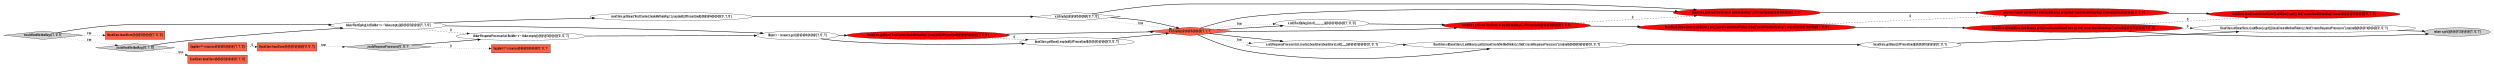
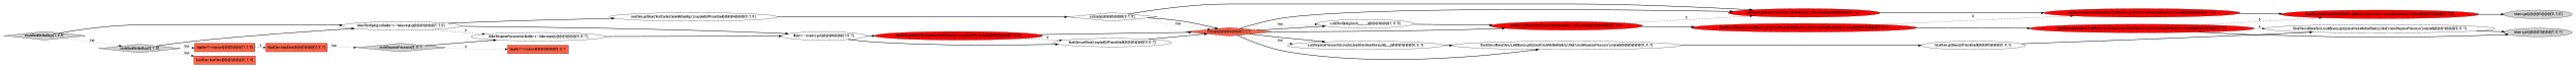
  digraph {
    fontname=Oswald
    rankdir=LR
    node [fillcolor=white fontname=Oswald shape=ellipse style=filled]
    edge [fontname=Oswald style=bold]
    n1 [label="Object r = resource.get()@@@4@@@['1', '0', '1']"]
    n2 [fillcolor=red label="beanStore.getBean(\"RestContext.hookMethodArgs\",).map(null).ifPresent(null)@@@5@@@['1', '0', '0']"]
    n3 [label="beanStore.getBean().map(null).ifPresent(null)@@@5@@@['0', '0', '1']"]
    n4 [fillcolor=tomato label="v.isEmpty()@@@6@@@['1', '1', '1']" shape=diamond]
    n5 [fillcolor=red label="beanStore.getBean(\"RestContext.hookMethodArgs\",).ifPresent(null)@@@8@@@['0', '1', '0']"]
    n6 [fillcolor=red label="beanStore.beanCreateMethodFinder().addBean(,v.get()).find(\"createHookMethodArgs\").run(null)@@@9@@@['0', '1', '0']"]
    n7 [fillcolor=red label="beanStore.beanCreateMethodFinder().addBean(,v.get()).find(\"createHookMethodArgs\").run(null)@@@10@@@['0', '1', '0']"]
    n8 [label="v.set(RestOpArgList.of(,,,,,,,,,,,,,,,,,))@@@7@@@['1', '0', '0']"]
    n9 [fillcolor=red label="beanStore.getBean(\"RestContext.hookMethodArgs\",).ifPresent(null)@@@9@@@['1', '0', '0']"]
    n10 [fillcolor=red label="BeanStore.of(beanStore,r).addBean(,v.get()).beanCreateMethodFinder(,r).find(\"createHookMethodArgs\").run(null)@@@10@@@['1', '0', '0']"]
    n11 [label="v.set(ResponseProcessorList.create().beanStore(beanStore).add(,,,,,,,,))@@@7@@@['0', '0', '1']"]
    n12 [label="BeanStore.of(beanStore,r).addBean(,v.get()).beanCreateMethodFinder(,r).find(\"createResponseProcessors\").run(null)@@@9@@@['0', '0', '1']"]
    n13 [label="beanStore.getBean().ifPresent(null)@@@10@@@['0', '0', '1']"]
    n14 [fillcolor=tomato label="Supplier<?> resource@@@2@@@['1', '1', '0']" shape=box]
    n15 [fillcolor=tomato label="BeanStore beanStore@@@2@@@['0', '0', '1']" shape=box]
    n16 [fillcolor=lightgray label="createResponseProcessors['0', '0', '1']" shape=diamond]
    n17 [fillcolor=red label="BeanStore.of(beanStore,r).addBean(,v.get()).beanCreateMethodFinder(,r).find(\"createHookMethodArgs\").run(null)@@@11@@@['1', '0', '0']"]
    n18 [label="BeanStore.of(beanStore,r).addBean(,v.get()).beanCreateMethodFinder(,r).find(\"createResponseProcessors\").run(null)@@@11@@@['0', '0', '1']"]
    n19 [fillcolor=lightgray label="return v.get()@@@12@@@['1', '0', '1']"]
+   n20 [fillcolor=lightgray label="return v.get()@@@11@@@['0', '1', '0']"]
    n21 [fillcolor=lightgray label="createHookMethodArgs['1', '0', '0']" shape=diamond]
    n22 [label="Value<RestOpArgList.Builder> v = Value.empty()@@@3@@@['1', '1', '0']"]
-   n23 [fillcolor=tomato label="BeanStore beanStore@@@2@@@['1', '0', '0']" shape=box]
    n24 [fillcolor=lightgray label="createHookMethodArgs['0', '1', '0']" shape=diamond]
    n25 [label="Value<ResponseProcessorList.Builder> v = Value.empty()@@@3@@@['0', '0', '1']"]
    n26 [label="beanStore.getBean(\"RestContext.hookMethodArgs\",).map(null).ifPresent(null)@@@4@@@['0', '1', '0']"]
    n27 [label="v.isEmpty()@@@5@@@['0', '1', '0']" shape=diamond]
    n28 [fillcolor=tomato label="BeanStore beanStore@@@2@@@['0', '1', '0']" shape=box]
    n29 [fillcolor=tomato label="Supplier<?> resource@@@2@@@['0', '0', '1']" shape=box]
    n1 -> n2
    n1 -> n3
    n2 -> n3 [label=0 style=dashed]
    n2 -> n4
    n3 -> n4
    n4 -> n5
    n4 -> n8 [label=true style=dotted]
    n4 -> n8
    n4 -> n9
    n4 -> n11
    n4 -> n11 [label=true style=dotted]
    n4 -> n12
    n5 -> n6
    n6 -> n7
+   n7 -> n20
    n8 -> n9
    n9 -> n5 [label=0 style=dashed]
    n9 -> n10
    n10 -> n6 [label=0 style=dashed]
    n10 -> n17
    n11 -> n12
    n12 -> n13
    n13 -> n18
    n14 -> n15 [label=5 style=dashed]
    n15 -> n16 [label=true style=dotted]
    n16 -> n25
    n16 -> n29 [label=0 style=dotted]
    n17 -> n7 [label=0 style=dashed]
    n17 -> n18 [label=0 style=dashed]
    n17 -> n19
    n18 -> n19
    n21 -> n22
-   n21 -> n23 [label=true style=dotted]
    n21 -> n24 [label=true style=dotted]
    n22 -> n1
    n22 -> n25 [label=0 style=dashed]
    n22 -> n26
+   n24 -> n14 [label=true style=dotted]
    n24 -> n22
    n24 -> n28 [label=true style=dotted]
    n25 -> n1
    n26 -> n27
    n27 -> n4 [label=true style=dotted]
    n27 -> n4
    n27 -> n5
  }
